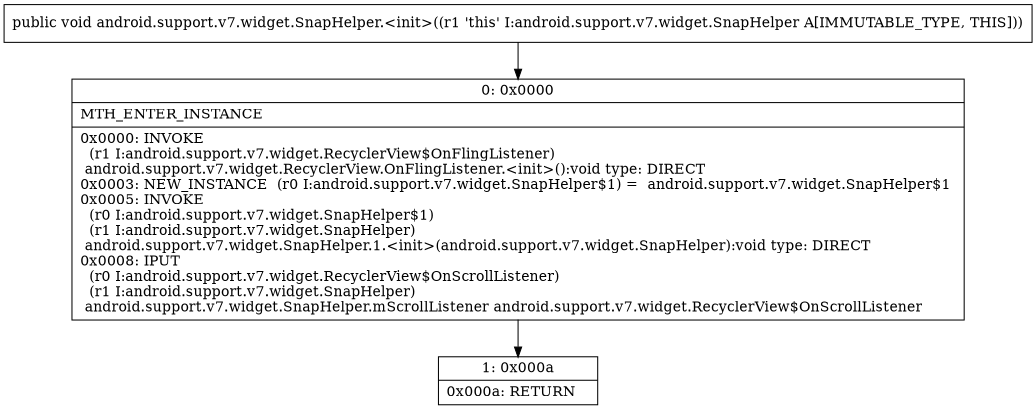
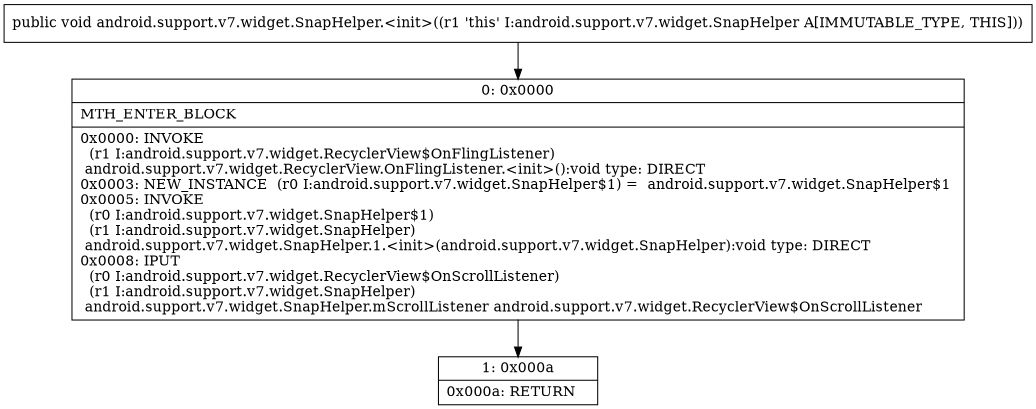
  digraph {
    node [shape=record]
-   n1 [label="{0\:\ 0x0000|MTH_ENTER_INSTANCE\l|0x0000: INVOKE  \l  (r1 I:android.support.v7.widget.RecyclerView$OnFlingListener)\l android.support.v7.widget.RecyclerView.OnFlingListener.\<init\>():void type: DIRECT \l0x0003: NEW_INSTANCE  (r0 I:android.support.v7.widget.SnapHelper$1) =  android.support.v7.widget.SnapHelper$1 \l0x0005: INVOKE  \l  (r0 I:android.support.v7.widget.SnapHelper$1)\l  (r1 I:android.support.v7.widget.SnapHelper)\l android.support.v7.widget.SnapHelper.1.\<init\>(android.support.v7.widget.SnapHelper):void type: DIRECT \l0x0008: IPUT  \l  (r0 I:android.support.v7.widget.RecyclerView$OnScrollListener)\l  (r1 I:android.support.v7.widget.SnapHelper)\l android.support.v7.widget.SnapHelper.mScrollListener android.support.v7.widget.RecyclerView$OnScrollListener \l}"]
+   n1 [label="{0\:\ 0x0000|MTH_ENTER_BLOCK\l|0x0000: INVOKE  \l  (r1 I:android.support.v7.widget.RecyclerView$OnFlingListener)\l android.support.v7.widget.RecyclerView.OnFlingListener.\<init\>():void type: DIRECT \l0x0003: NEW_INSTANCE  (r0 I:android.support.v7.widget.SnapHelper$1) =  android.support.v7.widget.SnapHelper$1 \l0x0005: INVOKE  \l  (r0 I:android.support.v7.widget.SnapHelper$1)\l  (r1 I:android.support.v7.widget.SnapHelper)\l android.support.v7.widget.SnapHelper.1.\<init\>(android.support.v7.widget.SnapHelper):void type: DIRECT \l0x0008: IPUT  \l  (r0 I:android.support.v7.widget.RecyclerView$OnScrollListener)\l  (r1 I:android.support.v7.widget.SnapHelper)\l android.support.v7.widget.SnapHelper.mScrollListener android.support.v7.widget.RecyclerView$OnScrollListener \l}"]
    n2 [label="{1\:\ 0x000a|0x000a: RETURN   \l}"]
    n3 [label="{public void android.support.v7.widget.SnapHelper.\<init\>((r1 'this' I:android.support.v7.widget.SnapHelper A[IMMUTABLE_TYPE, THIS])) }"]
    n1 -> n2
    n3 -> n1
  }
